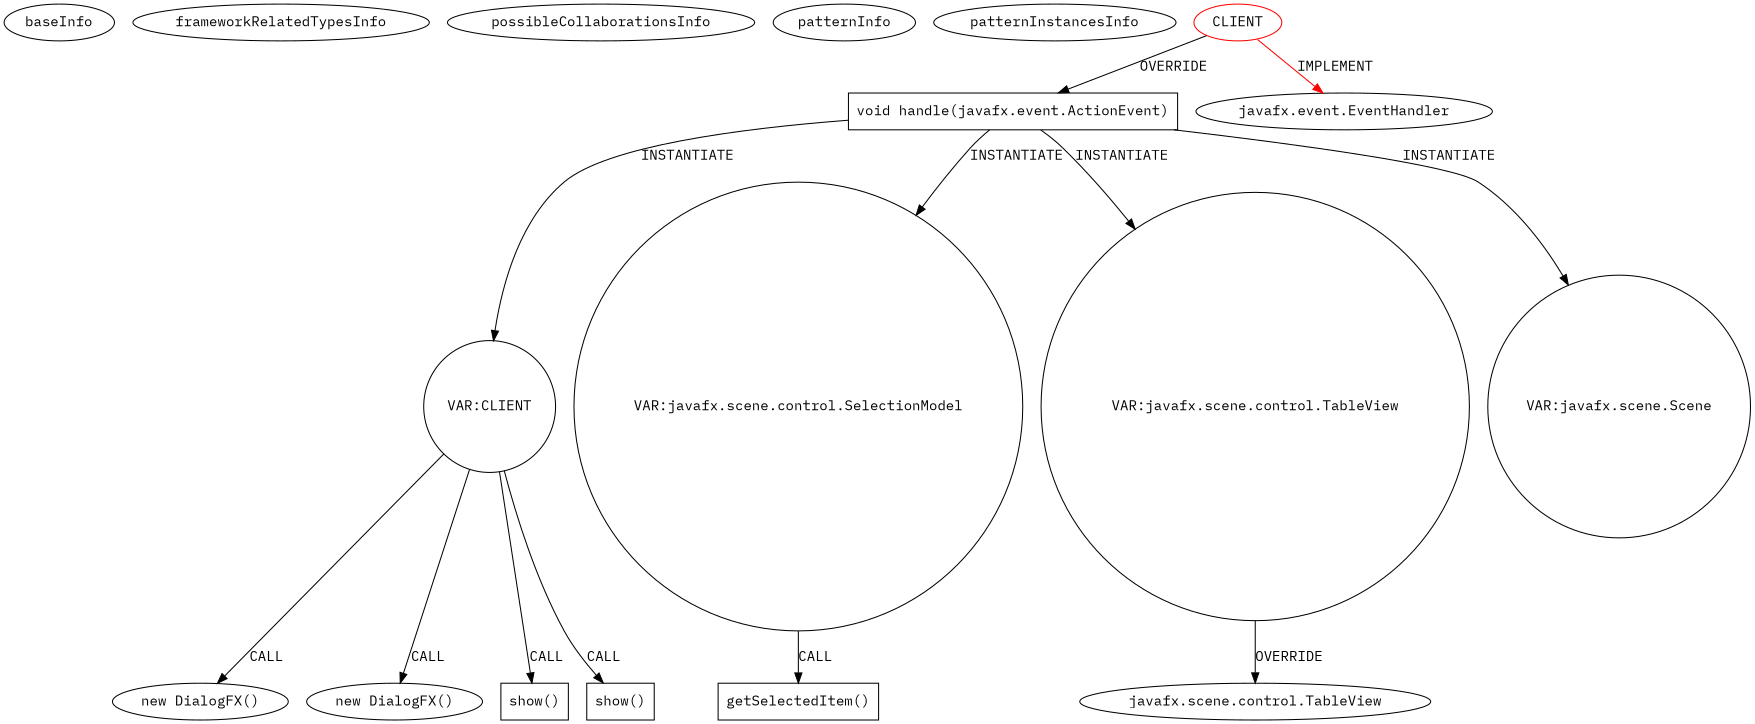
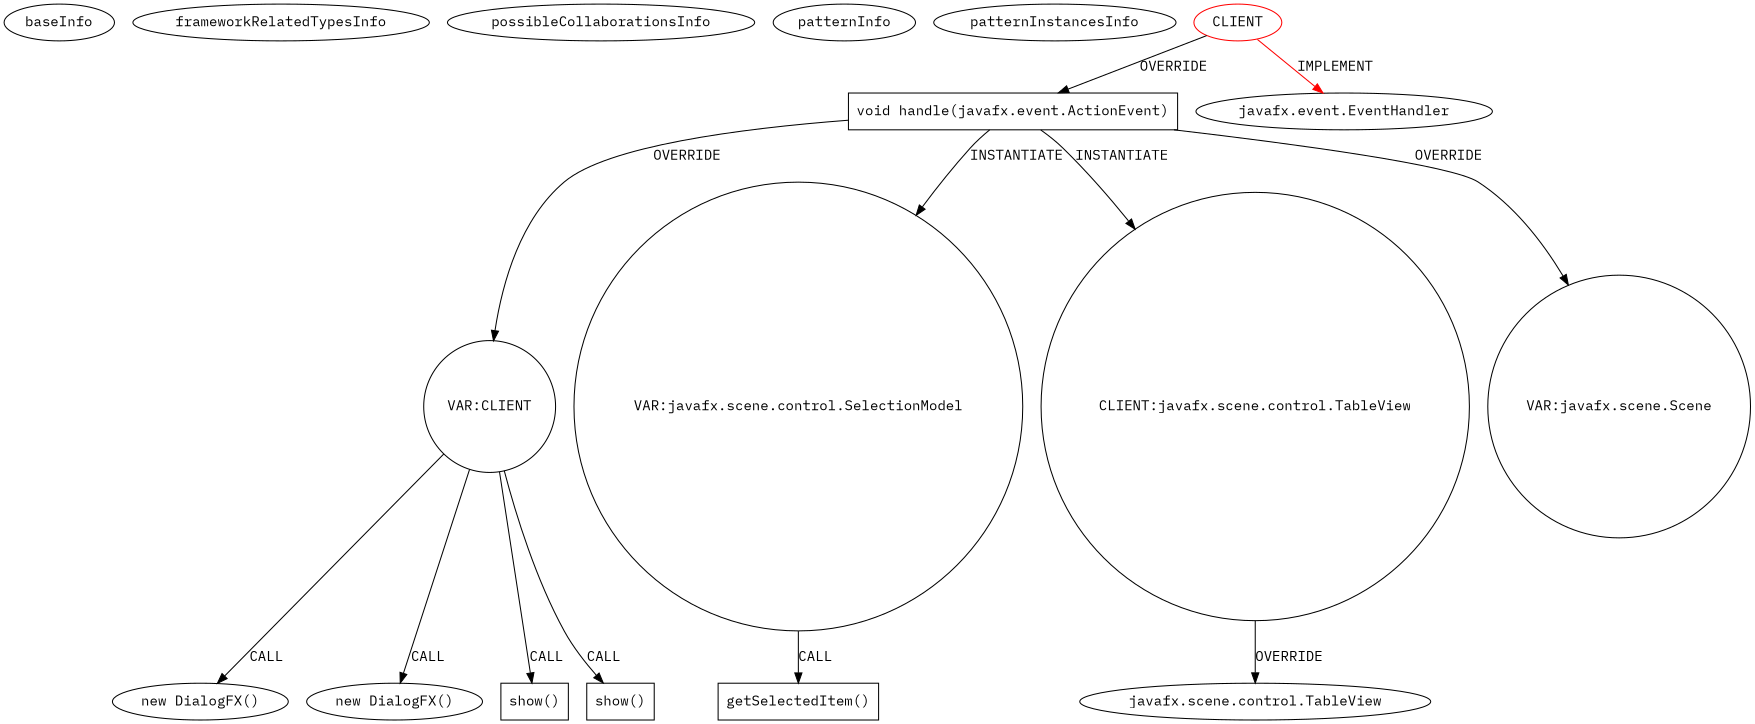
  digraph {
    fontname="IBM Plex Mono"
    node [fontname="IBM Plex Mono" isFrameworkType=false]
    edge [fontname="IBM Plex Mono"]
    baseInfo [category=pattern graphId=3399 isAnonymous=false possibleRelation=false isFrameworkType=""]
    frameworkRelatedTypesInfo [0="javafx.event.EventHandler" isFrameworkType=""]
    possibleCollaborationsInfo [isFrameworkType=""]
    patternInfo [frequency=2.0 patternRootClient=0 isFrameworkType=""]
    patternInstancesInfo [0="c1um5y-ShotPatterns~/c1um5y-ShotPatterns/ShotPatterns-master/src/org/shotpatterns/ui/ShotPatternsFX.java~DeleteButtonHandler~2234" 1="c1um5y-ShotPatterns~/c1um5y-ShotPatterns/ShotPatterns-master/src/org/shotpatterns/ui/ShotPatternsFX.java~SearchSimilarMoviesButtonHandler~2233" isFrameworkType=""]
    n6 [label="new DialogFX()" vertexType=CONSTRUCTOR_CALL]
    n7 [label="VAR:CLIENT" shape=circle vertexType=VARIABLE_EXPRESION]
    n8 [label="new DialogFX()" vertexType=CONSTRUCTOR_CALL]
    n9 [label="show()" shape=box vertexType=INSIDE_CALL]
    n10 [label="show()" shape=box vertexType=INSIDE_CALL]
    n11 [label="void handle(javafx.event.ActionEvent)" shape=box vertexType=OVERRIDING_METHOD_DECLARATION]
    n12 [label="VAR:javafx.scene.control.SelectionModel" shape=circle vertexType=VARIABLE_EXPRESION]
-   n13 [label="VAR:javafx.scene.control.TableView" shape=circle vertexType=VARIABLE_EXPRESION]
+   n13 [label="CLIENT:javafx.scene.control.TableView" shape=circle vertexType=VARIABLE_EXPRESION]
    n14 [label="VAR:javafx.scene.Scene" shape=circle vertexType=VARIABLE_EXPRESION]
    n15 [label="getSelectedItem()" shape=box vertexType=INSIDE_CALL]
    n16 [label="javafx.scene.control.TableView" vertexType=FRAMEWORK_CLASS_TYPE]
    n17 [color=red label=CLIENT vertexType=ROOT_CLIENT_CLASS_DECLARATION]
    n18 [label="javafx.event.EventHandler" vertexType=FRAMEWORK_INTERFACE_TYPE]
    n7 -> n6 [label=CALL]
    n7 -> n8 [label=CALL]
    n7 -> n9 [label=CALL]
    n7 -> n10 [label=CALL]
-   n11 -> n7 [label=INSTANTIATE]
+   n11 -> n7 [label=OVERRIDE]
    n11 -> n12 [label=INSTANTIATE]
    n11 -> n13 [label=INSTANTIATE]
-   n11 -> n14 [label=INSTANTIATE]
+   n11 -> n14 [label=OVERRIDE]
    n12 -> n15 [label=CALL]
    n13 -> n16 [label=OVERRIDE]
    n17 -> n11 [label=OVERRIDE]
    n17 -> n18 [color=red label=IMPLEMENT]
  }
